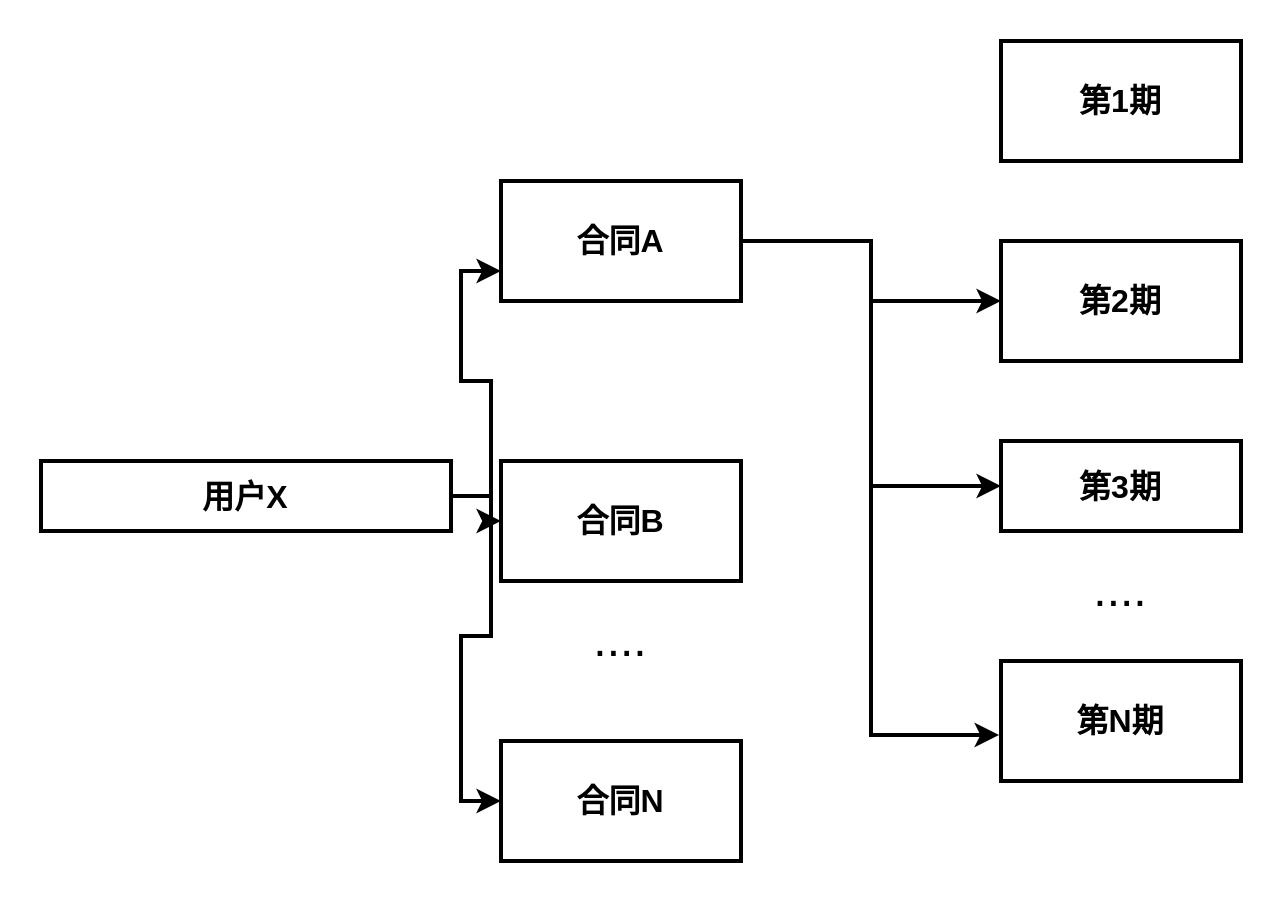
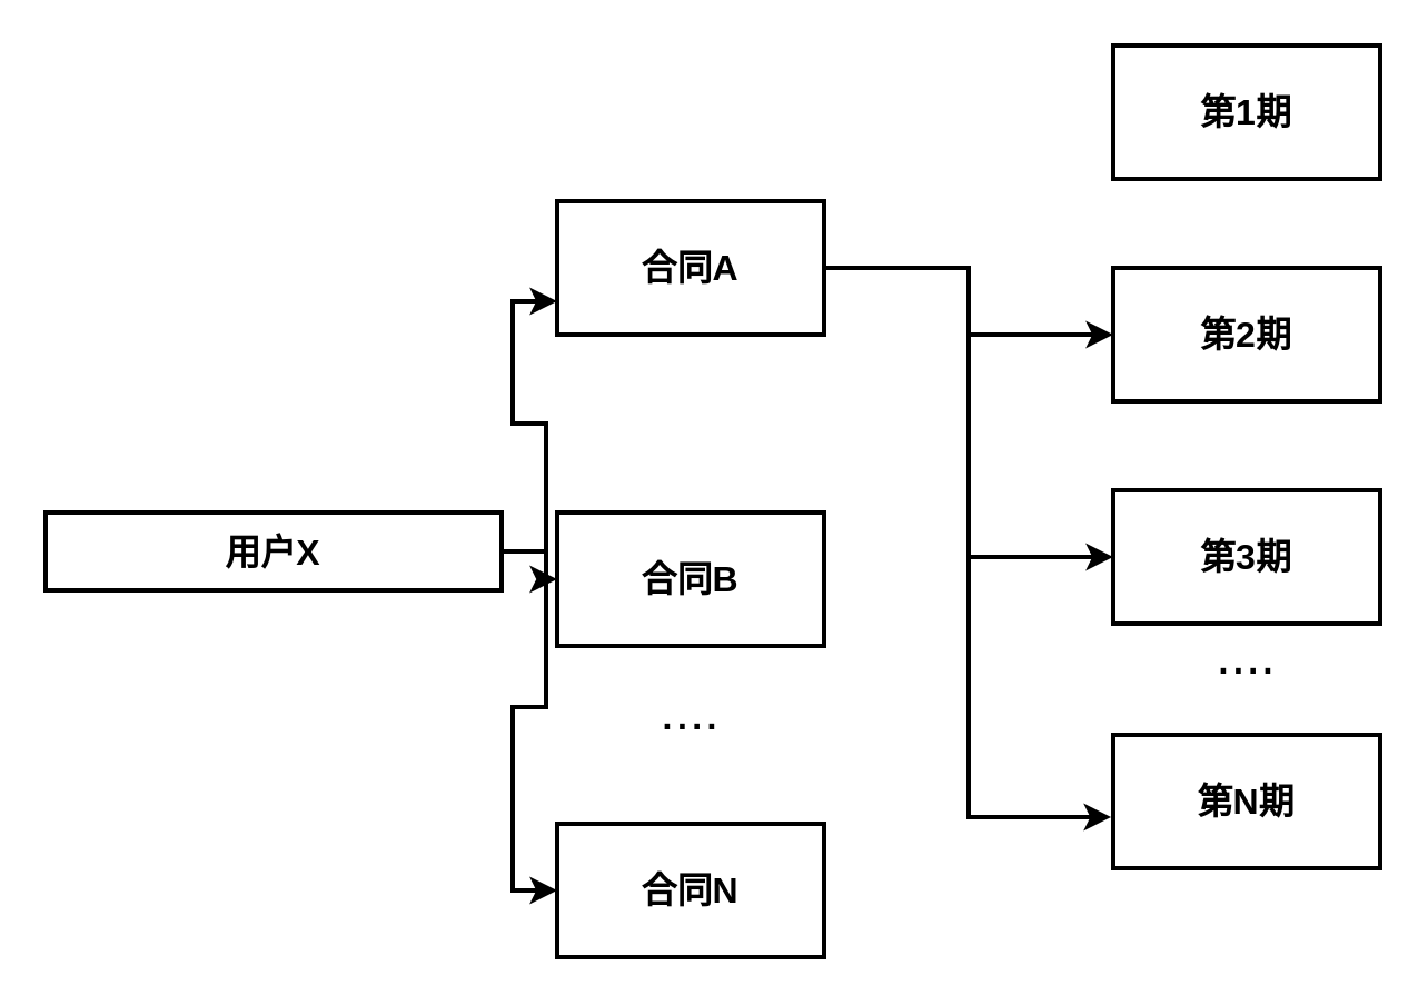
  <mxCell id="0" />
  <mxCell id="1" parent="0" />
  <mxCell id="2" style="edgeStyle=orthogonalEdgeStyle;rounded=0;orthogonalLoop=1;jettySize=auto;html=1;entryX=0;entryY=0.75;entryDx=0;entryDy=0;strokeWidth=2;" edge="1" parent="1" source="5" target="9"><mxGeometry relative="1" as="geometry" /></mxCell>
  <mxCell id="3" style="edgeStyle=orthogonalEdgeStyle;rounded=0;orthogonalLoop=1;jettySize=auto;html=1;strokeWidth=2;" edge="1" parent="1" source="5" target="10"><mxGeometry relative="1" as="geometry" /></mxCell>
  <mxCell id="4" style="edgeStyle=orthogonalEdgeStyle;rounded=0;orthogonalLoop=1;jettySize=auto;html=1;entryX=0;entryY=0.5;entryDx=0;entryDy=0;strokeWidth=2;" edge="1" parent="1" source="5" target="11"><mxGeometry relative="1" as="geometry"><mxPoint x="230" y="400" as="targetPoint" /></mxGeometry></mxCell>
  <mxCell id="5" value="用户X" style="rounded=0;whiteSpace=wrap;html=1;fontSize=16;fontStyle=1;strokeWidth=2;" vertex="1" parent="1"><mxGeometry x="20" y="230" width="205" height="35" as="geometry" /></mxCell>
  <mxCell id="6" style="edgeStyle=orthogonalEdgeStyle;rounded=0;orthogonalLoop=1;jettySize=auto;html=1;entryX=0;entryY=0.5;entryDx=0;entryDy=0;strokeWidth=2;" edge="1" parent="1" source="9" target="14"><mxGeometry relative="1" as="geometry" /></mxCell>
  <mxCell id="7" style="edgeStyle=orthogonalEdgeStyle;rounded=0;orthogonalLoop=1;jettySize=auto;html=1;entryX=0;entryY=0.5;entryDx=0;entryDy=0;strokeWidth=2;" edge="1" parent="1" source="9" target="13"><mxGeometry relative="1" as="geometry" /></mxCell>
  <mxCell id="8" style="edgeStyle=orthogonalEdgeStyle;rounded=0;orthogonalLoop=1;jettySize=auto;html=1;entryX=-0.008;entryY=0.617;entryDx=0;entryDy=0;entryPerimeter=0;strokeWidth=2;" edge="1" parent="1" source="9" target="15"><mxGeometry relative="1" as="geometry" /></mxCell>
  <mxCell id="9" value="合同A" style="rounded=0;whiteSpace=wrap;html=1;fontSize=16;fontStyle=1;strokeWidth=2;" vertex="1" parent="1"><mxGeometry x="250" y="90" width="120" height="60" as="geometry" /></mxCell>
  <mxCell id="10" value="合同B" style="rounded=0;whiteSpace=wrap;html=1;fontSize=16;fontStyle=1;strokeWidth=2;" vertex="1" parent="1"><mxGeometry x="250" y="230" width="120" height="60" as="geometry" /></mxCell>
  <mxCell id="11" value="合同N" style="rounded=0;whiteSpace=wrap;html=1;fontSize=16;fontStyle=1;strokeWidth=2;" vertex="1" parent="1"><mxGeometry x="250" y="370" width="120" height="60" as="geometry" /></mxCell>
  <mxCell id="12" value="第1期" style="rounded=0;whiteSpace=wrap;html=1;fontSize=16;fontStyle=1;strokeWidth=2;" vertex="1" parent="1"><mxGeometry x="500" y="20" width="120" height="60" as="geometry" /></mxCell>
- <mxCell id="13" value="第3期" style="rounded=0;whiteSpace=wrap;html=1;fontSize=16;fontStyle=1;strokeWidth=2;" vertex="1" parent="1"><mxGeometry x="500" y="220" width="120" height="45" as="geometry" /></mxCell>
+ <mxCell id="13" value="第3期" style="rounded=0;whiteSpace=wrap;html=1;fontSize=16;fontStyle=1;strokeWidth=2;" vertex="1" parent="1"><mxGeometry x="500" y="220" width="120" height="60" as="geometry" /></mxCell>
  <mxCell id="14" value="第2期" style="rounded=0;whiteSpace=wrap;html=1;fontSize=16;fontStyle=1;strokeWidth=2;" vertex="1" parent="1"><mxGeometry x="500" y="120" width="120" height="60" as="geometry" /></mxCell>
  <mxCell id="15" value="第N期" style="rounded=0;whiteSpace=wrap;html=1;fontSize=16;fontStyle=1;strokeWidth=2;" vertex="1" parent="1"><mxGeometry x="500" y="330" width="120" height="60" as="geometry" /></mxCell>
  <mxCell id="16" value="&lt;font style=&quot;font-size: 24px&quot;&gt;....&lt;/font&gt;" style="text;html=1;strokeColor=none;fillColor=none;align=center;verticalAlign=middle;whiteSpace=wrap;rounded=0;" vertex="1" parent="1"><mxGeometry x="290" y="310" width="40" height="20" as="geometry" /></mxCell>
  <mxCell id="17" value="&lt;font style=&quot;font-size: 24px&quot;&gt;....&lt;/font&gt;" style="text;html=1;strokeColor=none;fillColor=none;align=center;verticalAlign=middle;whiteSpace=wrap;rounded=0;" vertex="1" parent="1"><mxGeometry x="540" y="280" width="40" height="30" as="geometry" /></mxCell>
